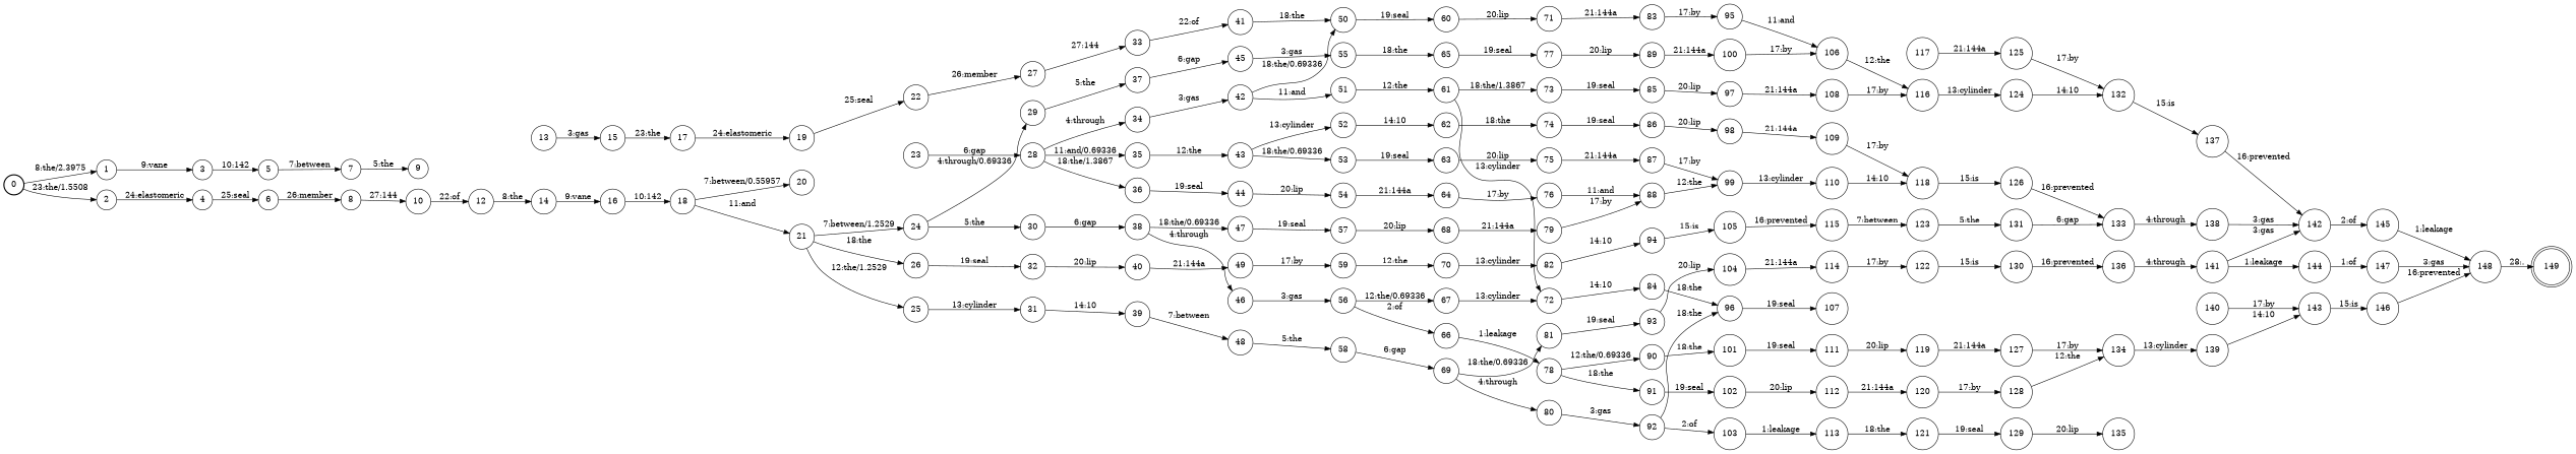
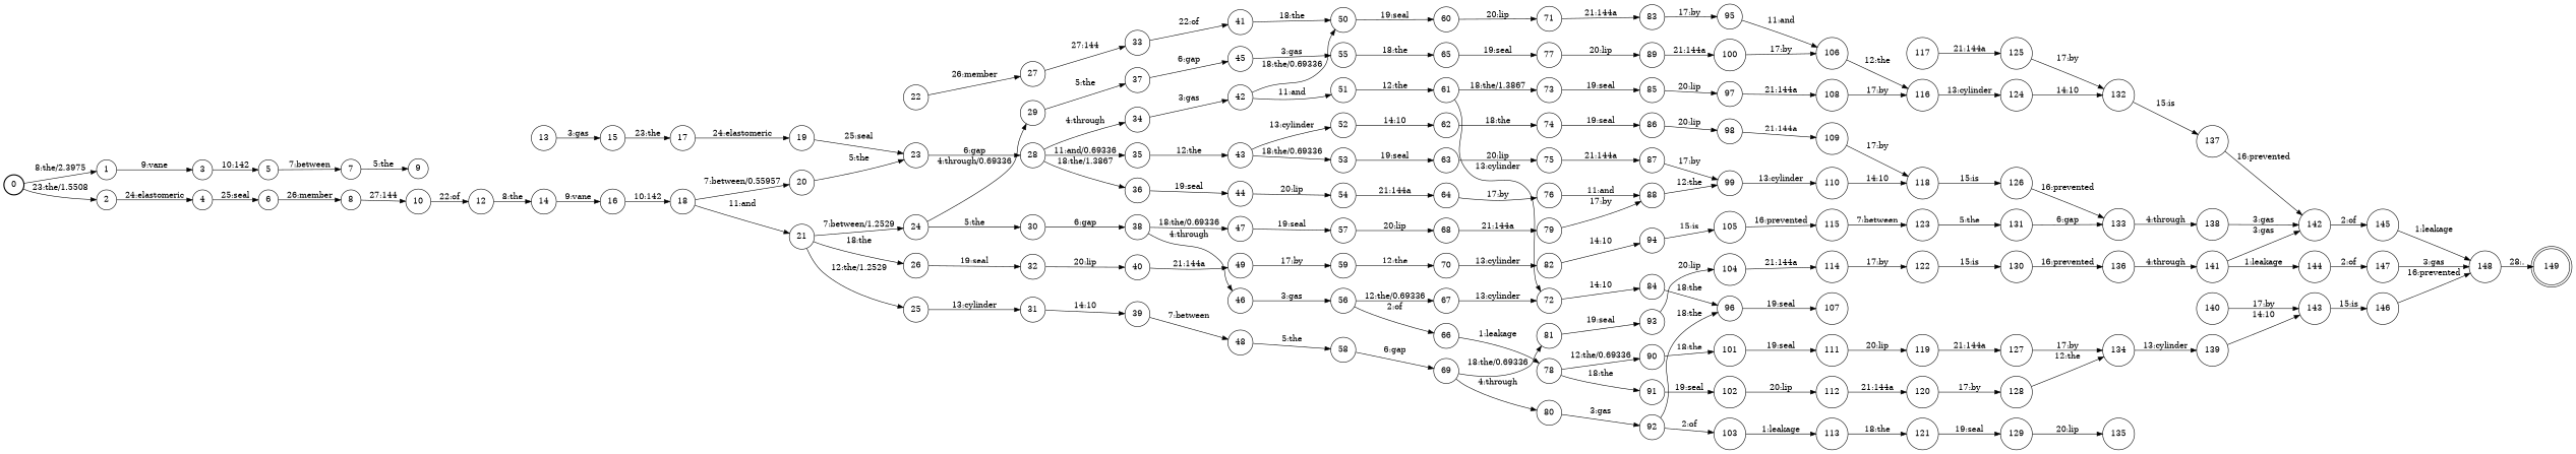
  digraph {
    nodesep=0.25
    rankdir=LR
    ranksep=0.4
    node [fontsize=14 shape=circle style=solid]
    edge [fontsize=14]
    n1 [label=0 style=bold]
    n2 [label=1]
    n3 [label=2]
    n4 [label=3]
    n5 [label=4]
    n6 [label=5]
    n7 [label=6]
    n8 [label=7]
    n9 [label=8]
    n10 [label=9]
    n11 [label=10]
    n12 [label=12]
    n13 [label=14]
    n14 [label=13]
    n15 [label=15]
    n16 [label=16]
    n17 [label=17]
    n18 [label=18]
    n19 [label=19]
    n20 [label=20]
    n21 [label=21]
    n22 [label=22]
    n23 [label=23]
    n24 [label=24]
    n25 [label=25]
    n26 [label=26]
    n27 [label=27]
    n28 [label=28]
    n29 [label=29]
    n30 [label=30]
    n31 [label=31]
    n32 [label=32]
    n33 [label=33]
    n34 [label=34]
    n35 [label=35]
    n36 [label=36]
    n37 [label=37]
    n38 [label=38]
    n39 [label=39]
    n40 [label=40]
    n41 [label=41]
    n42 [label=42]
    n43 [label=43]
    n44 [label=44]
    n45 [label=45]
    n46 [label=46]
    n47 [label=47]
    n48 [label=48]
    n49 [label=49]
    n50 [label=50]
    n51 [label=51]
    n52 [label=52]
    n53 [label=53]
    n54 [label=54]
    n55 [label=55]
    n56 [label=56]
    n57 [label=57]
    n58 [label=58]
    n59 [label=59]
    n60 [label=60]
    n61 [label=61]
    n62 [label=62]
    n63 [label=63]
    n64 [label=64]
    n65 [label=65]
    n66 [label=66]
    n67 [label=67]
    n68 [label=68]
    n69 [label=69]
    n70 [label=70]
    n71 [label=71]
    n72 [label=72]
    n73 [label=73]
    n74 [label=74]
    n75 [label=75]
    n76 [label=76]
    n77 [label=77]
    n78 [label=78]
    n79 [label=79]
    n80 [label=80]
    n81 [label=81]
    n82 [label=82]
    n83 [label=83]
    n84 [label=84]
    n85 [label=85]
    n86 [label=86]
    n87 [label=87]
    n88 [label=88]
    n89 [label=89]
    n90 [label=90]
    n91 [label=91]
    n92 [label=92]
    n93 [label=93]
    n94 [label=94]
    n95 [label=95]
    n96 [label=96]
    n97 [label=97]
    n98 [label=98]
    n99 [label=99]
    n100 [label=100]
    n101 [label=101]
    n102 [label=102]
    n103 [label=103]
    n104 [label=104]
    n105 [label=105]
    n106 [label=106]
    n107 [label=107]
    n108 [label=108]
    n109 [label=109]
    n110 [label=110]
    n111 [label=111]
    n112 [label=112]
    n113 [label=113]
    n114 [label=114]
    n115 [label=115]
    n116 [label=116]
    n117 [label=118]
    n118 [label=119]
    n119 [label=120]
    n120 [label=121]
    n121 [label=122]
    n122 [label=123]
    n123 [label=124]
    n124 [label=117]
    n125 [label=125]
    n126 [label=126]
    n127 [label=127]
    n128 [label=128]
    n129 [label=129]
    n130 [label=130]
    n131 [label=131]
    n132 [label=132]
    n133 [label=133]
    n134 [label=134]
    n135 [label=135]
    n136 [label=136]
    n137 [label=137]
    n138 [label=138]
    n139 [label=139]
    n140 [label=141]
    n141 [label=142]
    n142 [label=143]
    n143 [label=140]
    n144 [label=144]
    n145 [label=145]
    n146 [label=146]
    n147 [label=147]
    n148 [label=148]
    n149 [label=149 shape=doublecircle]
    n1 -> n2 [label="8:the/2.3975"]
    n1 -> n3 [label="23:the/1.5508"]
    n2 -> n4 [label="9:vane"]
    n3 -> n5 [label="24:elastomeric"]
    n4 -> n6 [label="10:142"]
    n5 -> n7 [label="25:seal"]
    n6 -> n8 [label="7:between"]
    n7 -> n9 [label="26:member"]
    n8 -> n10 [label="5:the"]
    n9 -> n11 [label="27:144"]
    n11 -> n12 [label="22:of"]
    n12 -> n13 [label="8:the"]
    n13 -> n16 [label="9:vane"]
    n14 -> n15 [label="3:gas"]
    n15 -> n17 [label="23:the"]
    n16 -> n18 [label="10:142"]
    n17 -> n19 [label="24:elastomeric"]
    n18 -> n20 [label="7:between/0.55957"]
    n18 -> n21 [label="11:and"]
-   n19 -> n22 [label="25:seal"]
+   n19 -> n23 [label="25:seal"]
+   n20 -> n23 [label="5:the"]
    n21 -> n24 [label="7:between/1.2529"]
    n21 -> n25 [label="12:the/1.2529"]
    n21 -> n26 [label="18:the"]
    n22 -> n27 [label="26:member"]
    n23 -> n28 [label="6:gap"]
    n24 -> n29 [label="4:through/0.69336"]
    n24 -> n30 [label="5:the"]
    n25 -> n31 [label="13:cylinder"]
    n26 -> n32 [label="19:seal"]
    n27 -> n33 [label="27:144"]
    n28 -> n34 [label="4:through"]
    n28 -> n35 [label="11:and/0.69336"]
    n28 -> n36 [label="18:the/1.3867"]
    n29 -> n37 [label="5:the"]
    n30 -> n38 [label="6:gap"]
    n31 -> n39 [label="14:10"]
    n32 -> n40 [label="20:lip"]
    n33 -> n41 [label="22:of"]
    n34 -> n42 [label="3:gas"]
    n35 -> n43 [label="12:the"]
    n36 -> n44 [label="19:seal"]
    n37 -> n45 [label="6:gap"]
    n38 -> n46 [label="4:through"]
    n38 -> n47 [label="18:the/0.69336"]
    n39 -> n48 [label="7:between"]
    n40 -> n49 [label="21:144a"]
    n41 -> n50 [label="18:the"]
    n42 -> n50 [label="18:the/0.69336"]
    n42 -> n51 [label="11:and"]
    n43 -> n52 [label="13:cylinder"]
    n43 -> n53 [label="18:the/0.69336"]
    n44 -> n54 [label="20:lip"]
    n45 -> n55 [label="3:gas"]
    n46 -> n56 [label="3:gas"]
    n47 -> n57 [label="19:seal"]
    n48 -> n58 [label="5:the"]
    n49 -> n59 [label="17:by"]
    n50 -> n60 [label="19:seal"]
    n51 -> n61 [label="12:the"]
    n52 -> n62 [label="14:10"]
    n53 -> n63 [label="19:seal"]
    n54 -> n64 [label="21:144a"]
    n55 -> n65 [label="18:the"]
    n56 -> n66 [label="2:of"]
    n56 -> n67 [label="12:the/0.69336"]
    n57 -> n68 [label="20:lip"]
    n58 -> n69 [label="6:gap"]
    n59 -> n70 [label="12:the"]
    n60 -> n71 [label="20:lip"]
    n61 -> n72 [label="13:cylinder"]
    n61 -> n73 [label="18:the/1.3867"]
    n62 -> n74 [label="18:the"]
    n63 -> n75 [label="20:lip"]
    n64 -> n76 [label="17:by"]
    n65 -> n77 [label="19:seal"]
    n66 -> n78 [label="1:leakage"]
    n67 -> n72 [label="13:cylinder"]
    n68 -> n79 [label="21:144a"]
    n69 -> n80 [label="4:through"]
    n69 -> n81 [label="18:the/0.69336"]
    n70 -> n82 [label="13:cylinder"]
    n71 -> n83 [label="21:144a"]
    n72 -> n84 [label="14:10"]
    n73 -> n85 [label="19:seal"]
    n74 -> n86 [label="19:seal"]
    n75 -> n87 [label="21:144a"]
    n76 -> n88 [label="11:and"]
    n77 -> n89 [label="20:lip"]
    n78 -> n90 [label="12:the/0.69336"]
    n78 -> n91 [label="18:the"]
    n79 -> n88 [label="17:by"]
    n80 -> n92 [label="3:gas"]
    n81 -> n93 [label="19:seal"]
    n82 -> n94 [label="14:10"]
    n83 -> n95 [label="17:by"]
    n84 -> n96 [label="18:the"]
    n85 -> n97 [label="20:lip"]
    n86 -> n98 [label="20:lip"]
    n87 -> n99 [label="17:by"]
    n88 -> n99 [label="12:the"]
    n89 -> n100 [label="21:144a"]
    n90 -> n101 [label="18:the"]
    n91 -> n102 [label="19:seal"]
    n92 -> n96 [label="18:the"]
    n92 -> n103 [label="2:of"]
    n93 -> n104 [label="20:lip"]
    n94 -> n105 [label="15:is"]
    n95 -> n106 [label="11:and"]
    n96 -> n107 [label="19:seal"]
    n97 -> n108 [label="21:144a"]
    n98 -> n109 [label="21:144a"]
    n99 -> n110 [label="13:cylinder"]
    n100 -> n106 [label="17:by"]
    n101 -> n111 [label="19:seal"]
    n102 -> n112 [label="20:lip"]
    n103 -> n113 [label="1:leakage"]
    n104 -> n114 [label="21:144a"]
    n105 -> n115 [label="16:prevented"]
    n106 -> n116 [label="12:the"]
    n108 -> n116 [label="17:by"]
    n109 -> n117 [label="17:by"]
    n110 -> n117 [label="14:10"]
    n111 -> n118 [label="20:lip"]
    n112 -> n119 [label="21:144a"]
    n113 -> n120 [label="18:the"]
    n114 -> n121 [label="17:by"]
    n115 -> n122 [label="7:between"]
    n116 -> n123 [label="13:cylinder"]
    n117 -> n126 [label="15:is"]
    n118 -> n127 [label="21:144a"]
    n119 -> n128 [label="17:by"]
    n120 -> n129 [label="19:seal"]
    n121 -> n130 [label="15:is"]
    n122 -> n131 [label="5:the"]
    n123 -> n132 [label="14:10"]
    n124 -> n125 [label="21:144a"]
    n125 -> n132 [label="17:by"]
    n126 -> n133 [label="16:prevented"]
    n127 -> n134 [label="17:by"]
    n128 -> n134 [label="12:the"]
    n129 -> n135 [label="20:lip"]
    n130 -> n136 [label="16:prevented"]
    n131 -> n133 [label="6:gap"]
    n132 -> n137 [label="15:is"]
    n133 -> n138 [label="4:through"]
    n134 -> n139 [label="13:cylinder"]
    n136 -> n140 [label="4:through"]
    n137 -> n141 [label="16:prevented"]
    n138 -> n141 [label="3:gas"]
    n139 -> n142 [label="14:10"]
    n140 -> n141 [label="3:gas"]
    n140 -> n144 [label="1:leakage"]
    n141 -> n145 [label="2:of"]
    n142 -> n146 [label="15:is"]
    n143 -> n142 [label="17:by"]
-   n144 -> n147 [label="1:of"]
+   n144 -> n147 [label="2:of"]
    n145 -> n148 [label="1:leakage"]
    n146 -> n148 [label="16:prevented"]
    n147 -> n148 [label="3:gas"]
    n148 -> n149 [label="28:."]
  }
